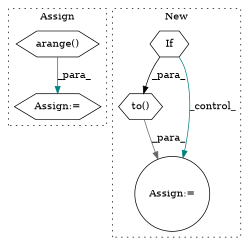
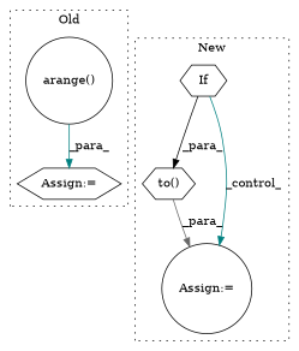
  digraph {
    node [a=75 l=3 shape=hexagon]
    edge [color=teal]
-   n1 [l="10,1" label="arange()" s="650,679"]
+   n1 [l="10,1" label="arange()" s="650,679" shape=circle]
    n2 [a=68 label="Assign:=" s=647]
    n3 [l="40,1" label="to()" s="715,760"]
    n4 [a=68 label="Assign:=" s=712 shape=circle]
    n5 [a=96 label=If s=558]
    subgraph cluster_1 {
-     label=Assign
+     label=Old
      style=dotted
      n1
      n2
    }
    subgraph cluster_2 {
      label=New
      style=dotted
      n3
      n4
      n5
    }
    n1 -> n2 [label=_para_]
    n3 -> n4 [color=gray40 label=_para_]
    n5 -> n3 [color=black label=_para_]
    n5 -> n4 [label=_control_]
  }
